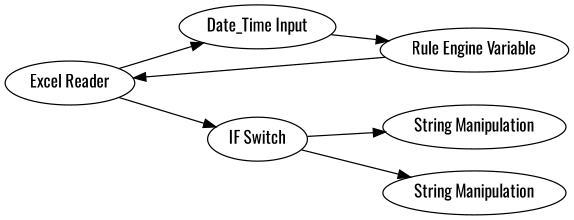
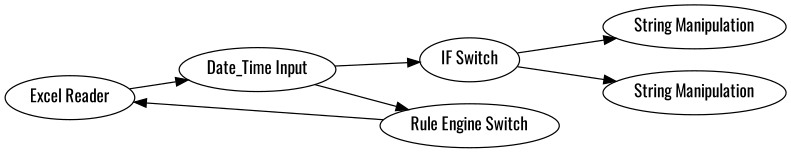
  digraph {
    fontname=Oswald
    rankdir=LR
    node [fontname=Oswald]
    edge [fontname=Oswald]
    n1 [label="Excel Reader"]
    n2 [label="Date_Time Input"]
    n3 [label="IF Switch"]
-   n4 [label="Rule Engine Variable"]
+   n4 [label="Rule Engine Switch"]
    n5 [label="String Manipulation"]
    n6 [label="String Manipulation"]
    n1 -> n2
-   n1 -> n3
+   n2 -> n3
    n2 -> n4
    n3 -> n5
    n3 -> n6
    n4 -> n1
  }
